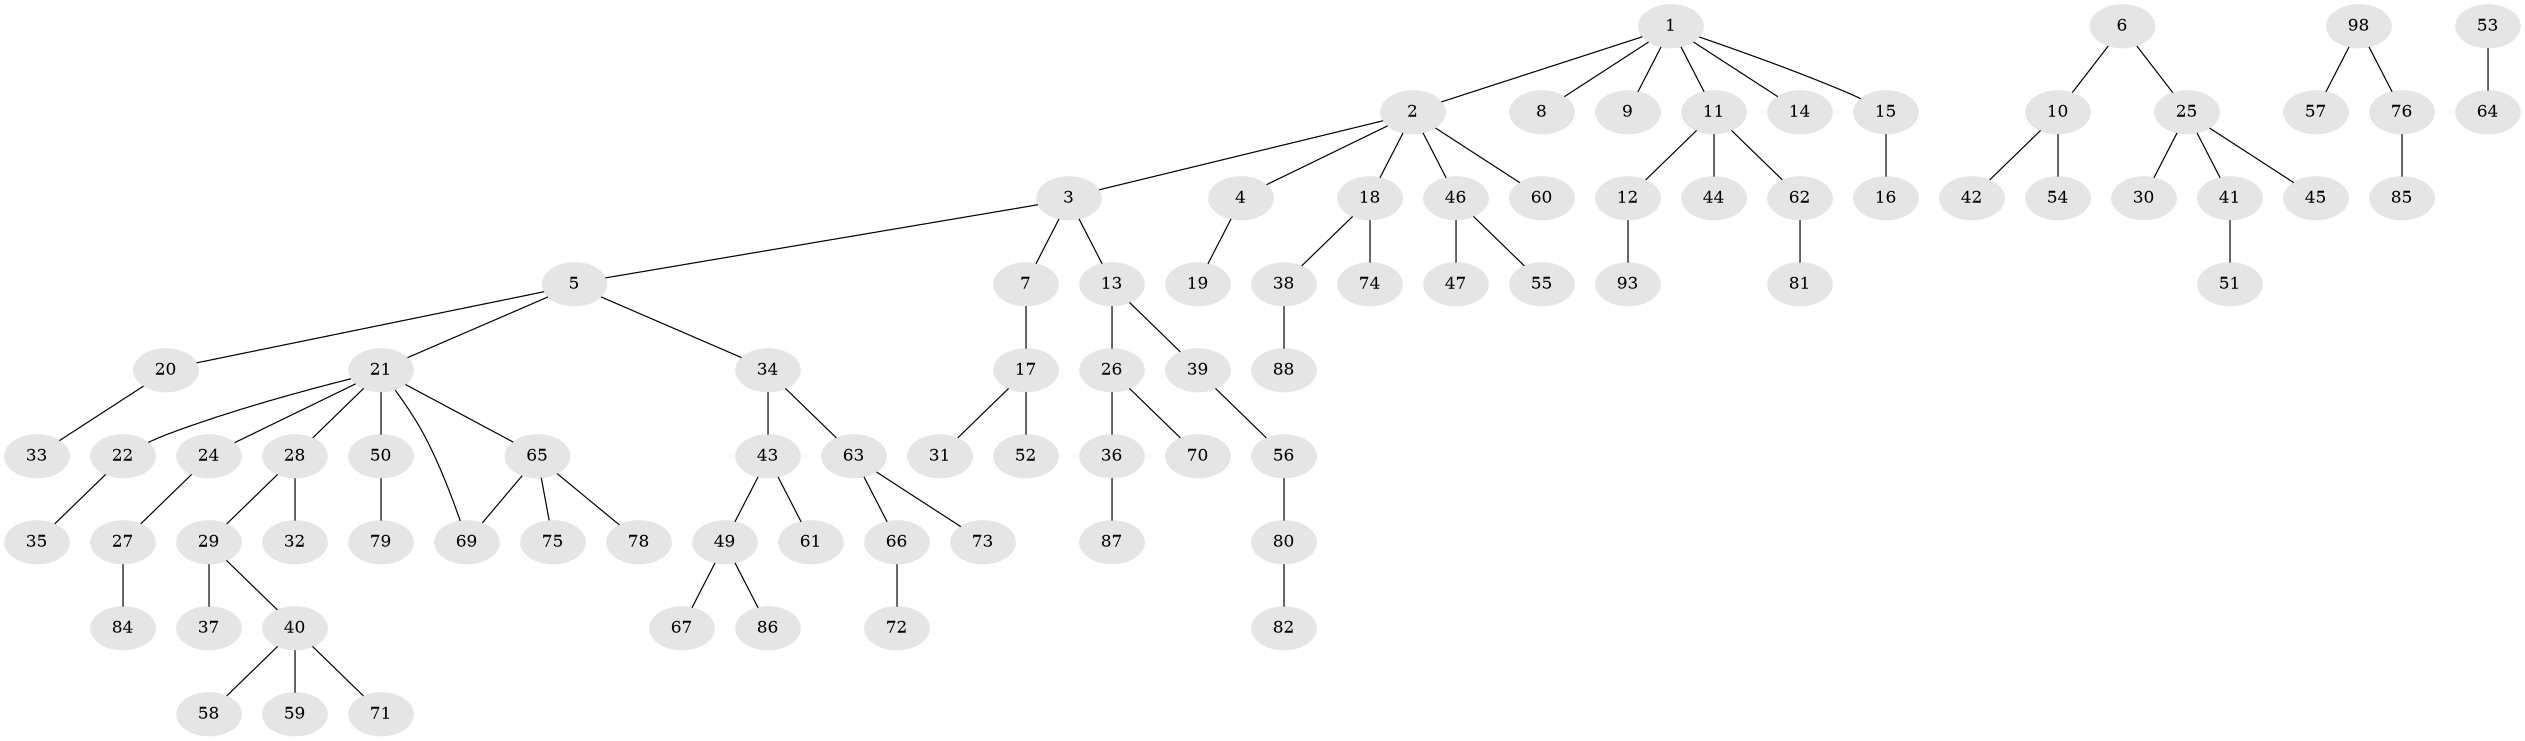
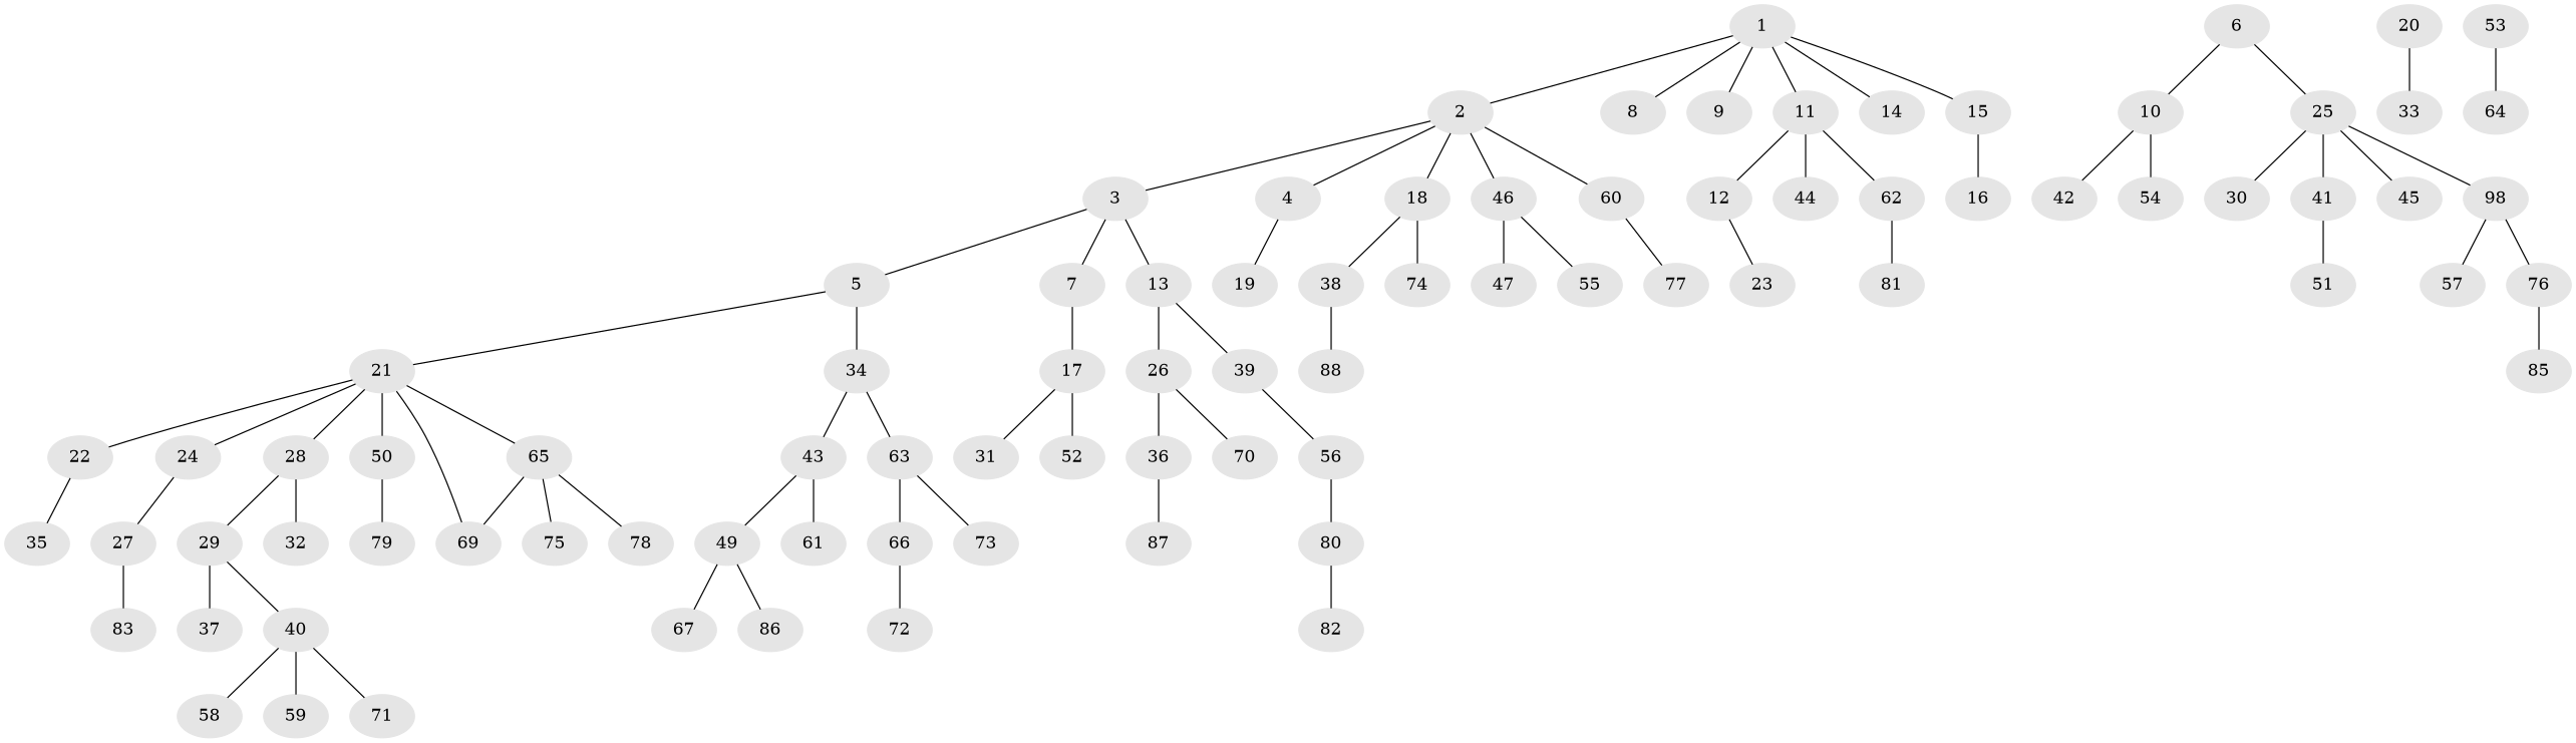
  graph {
    node [color=gray90 style=filled]
    1
    2
    8
    9
    11
    14
    15
    3
    4
    18
    46
    60
    12
    44
    62
    16
    5
    7
    13
    19
    6
    10
    25
    38
    74
    47
    55
+   77
    20
    21
    34
    17
    26
    39
    33
    22
    24
    28
    50
    65
    69
    43
    63
    42
    54
    30
    41
    45
    n49 [label=98]
    31
    52
-   23 [label=93]
+   23
    81
    36
    70
    56
    n57 [label=88]
    35
    27
    29
    32
    79
    53
    64
    75
    78
-   84
+   84 [label=83]
    51
    57
    76
    n71 [label=87]
    37
    40
    58
    59
    71
    49
    61
    66
    73
    80
    67
    86
    85
    82
    72
    1 -- 2
    1 -- 8
    1 -- 9
    1 -- 11
    1 -- 14
    1 -- 15
    2 -- 3
    2 -- 4
    2 -- 18
    2 -- 46
    2 -- 60
    11 -- 12
    11 -- 44
    11 -- 62
    15 -- 16
    3 -- 5
    3 -- 7
    3 -- 13
    4 -- 19
    18 -- 38
    18 -- 74
    46 -- 47
    46 -- 55
+   60 -- 77
    12 -- 23
    62 -- 81
-   5 -- 20
    5 -- 21
    5 -- 34
    7 -- 17
    13 -- 26
    13 -- 39
    6 -- 10
    6 -- 25
    10 -- 42
    10 -- 54
    25 -- 30
    25 -- 41
    25 -- 45
+   25 -- n49
    38 -- n57
    20 -- 33
    21 -- 22
    21 -- 24
    21 -- 28
    21 -- 50
    21 -- 65
    21 -- 69
    34 -- 43
    34 -- 63
    17 -- 31
    17 -- 52
    26 -- 36
    26 -- 70
    39 -- 56
    22 -- 35
    24 -- 27
    28 -- 29
    28 -- 32
    50 -- 79
    65 -- 69
    65 -- 75
    65 -- 78
    43 -- 49
    43 -- 61
    63 -- 66
    63 -- 73
    41 -- 51
    n49 -- 57
    n49 -- 76
    36 -- n71
    56 -- 80
    27 -- 84
    29 -- 37
    29 -- 40
    53 -- 64
    76 -- 85
    40 -- 58
    40 -- 59
    40 -- 71
    49 -- 67
    49 -- 86
    66 -- 72
    80 -- 82
  }
